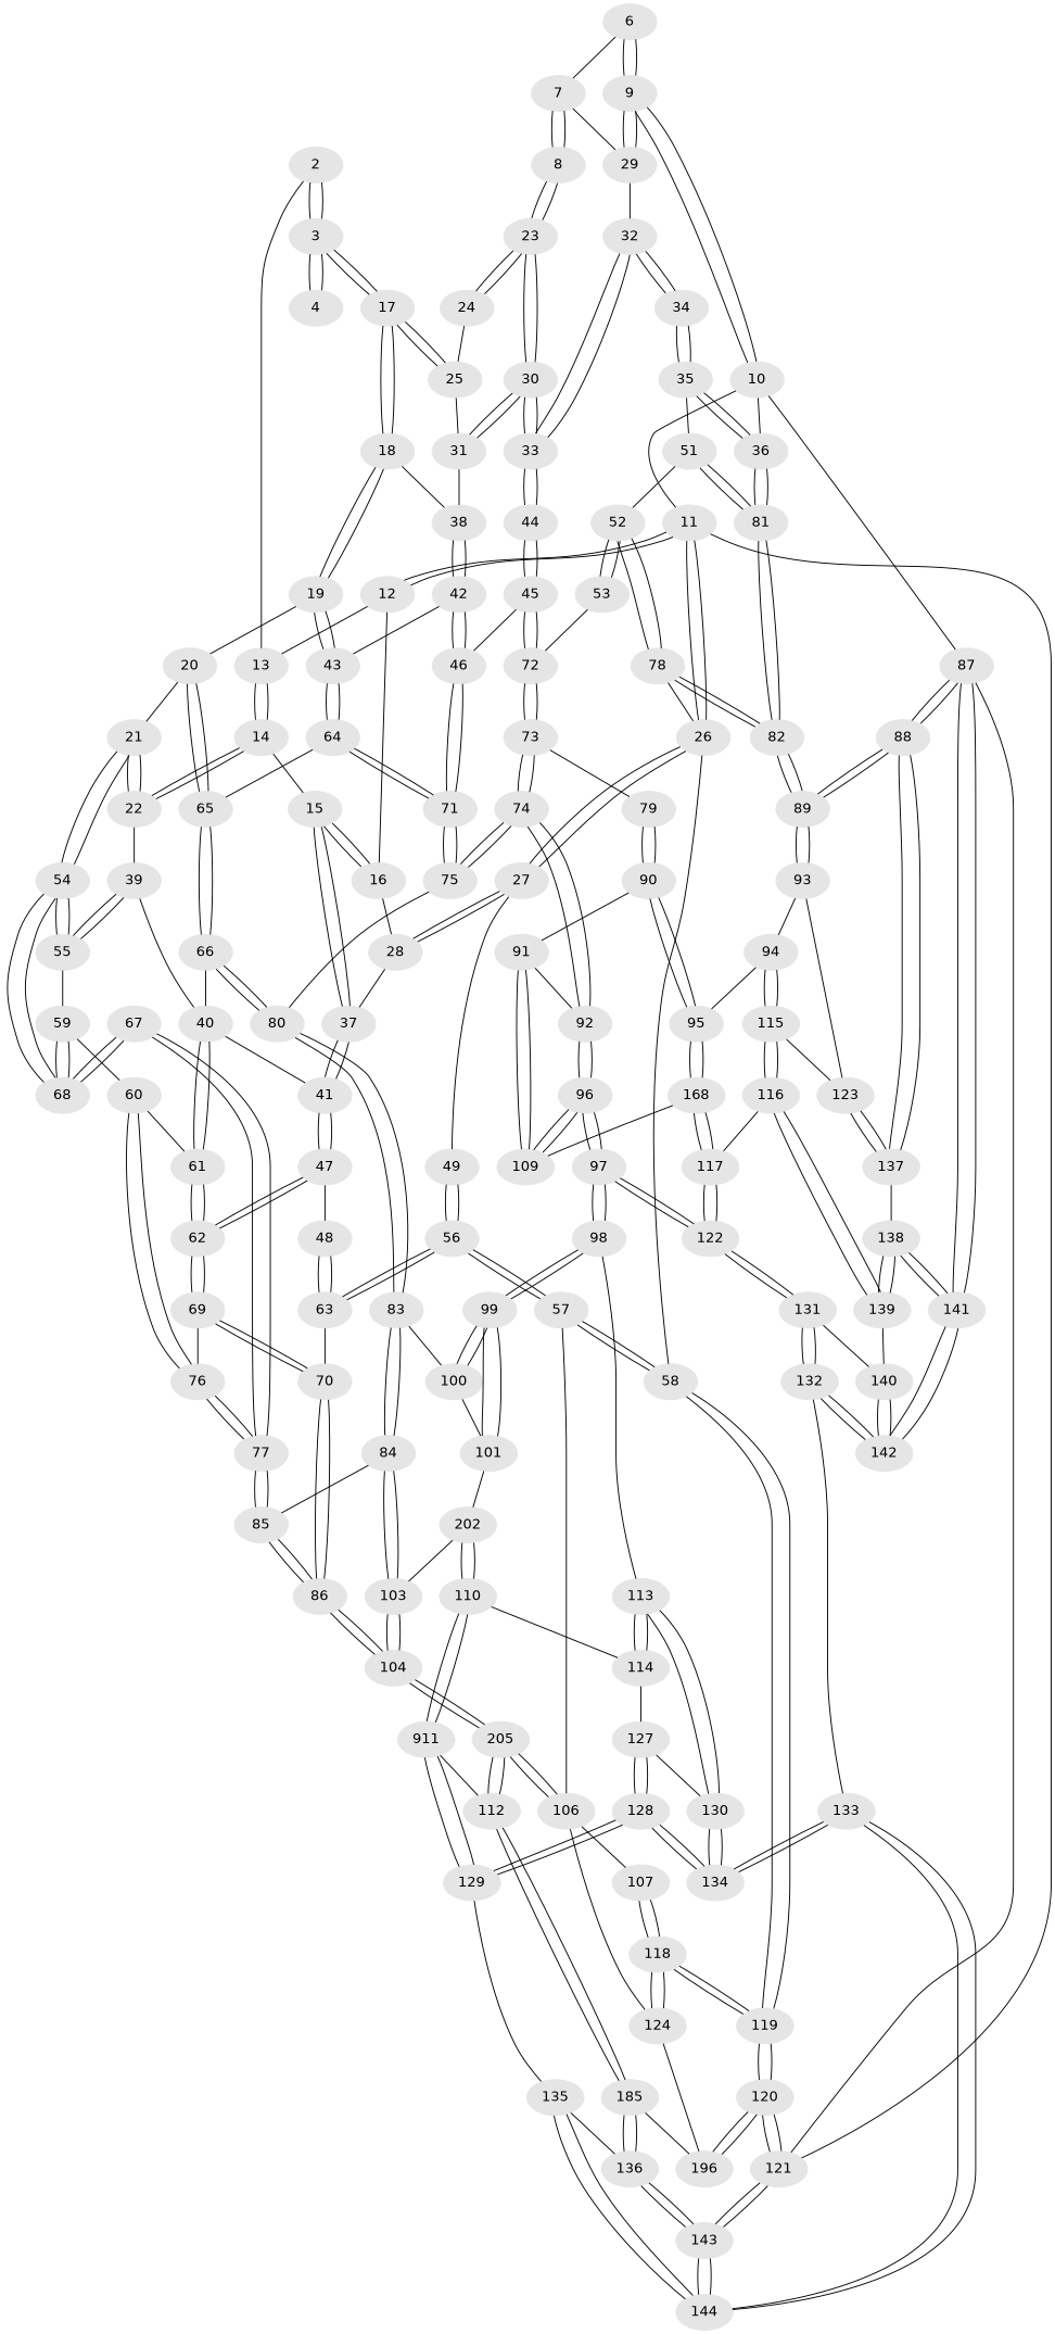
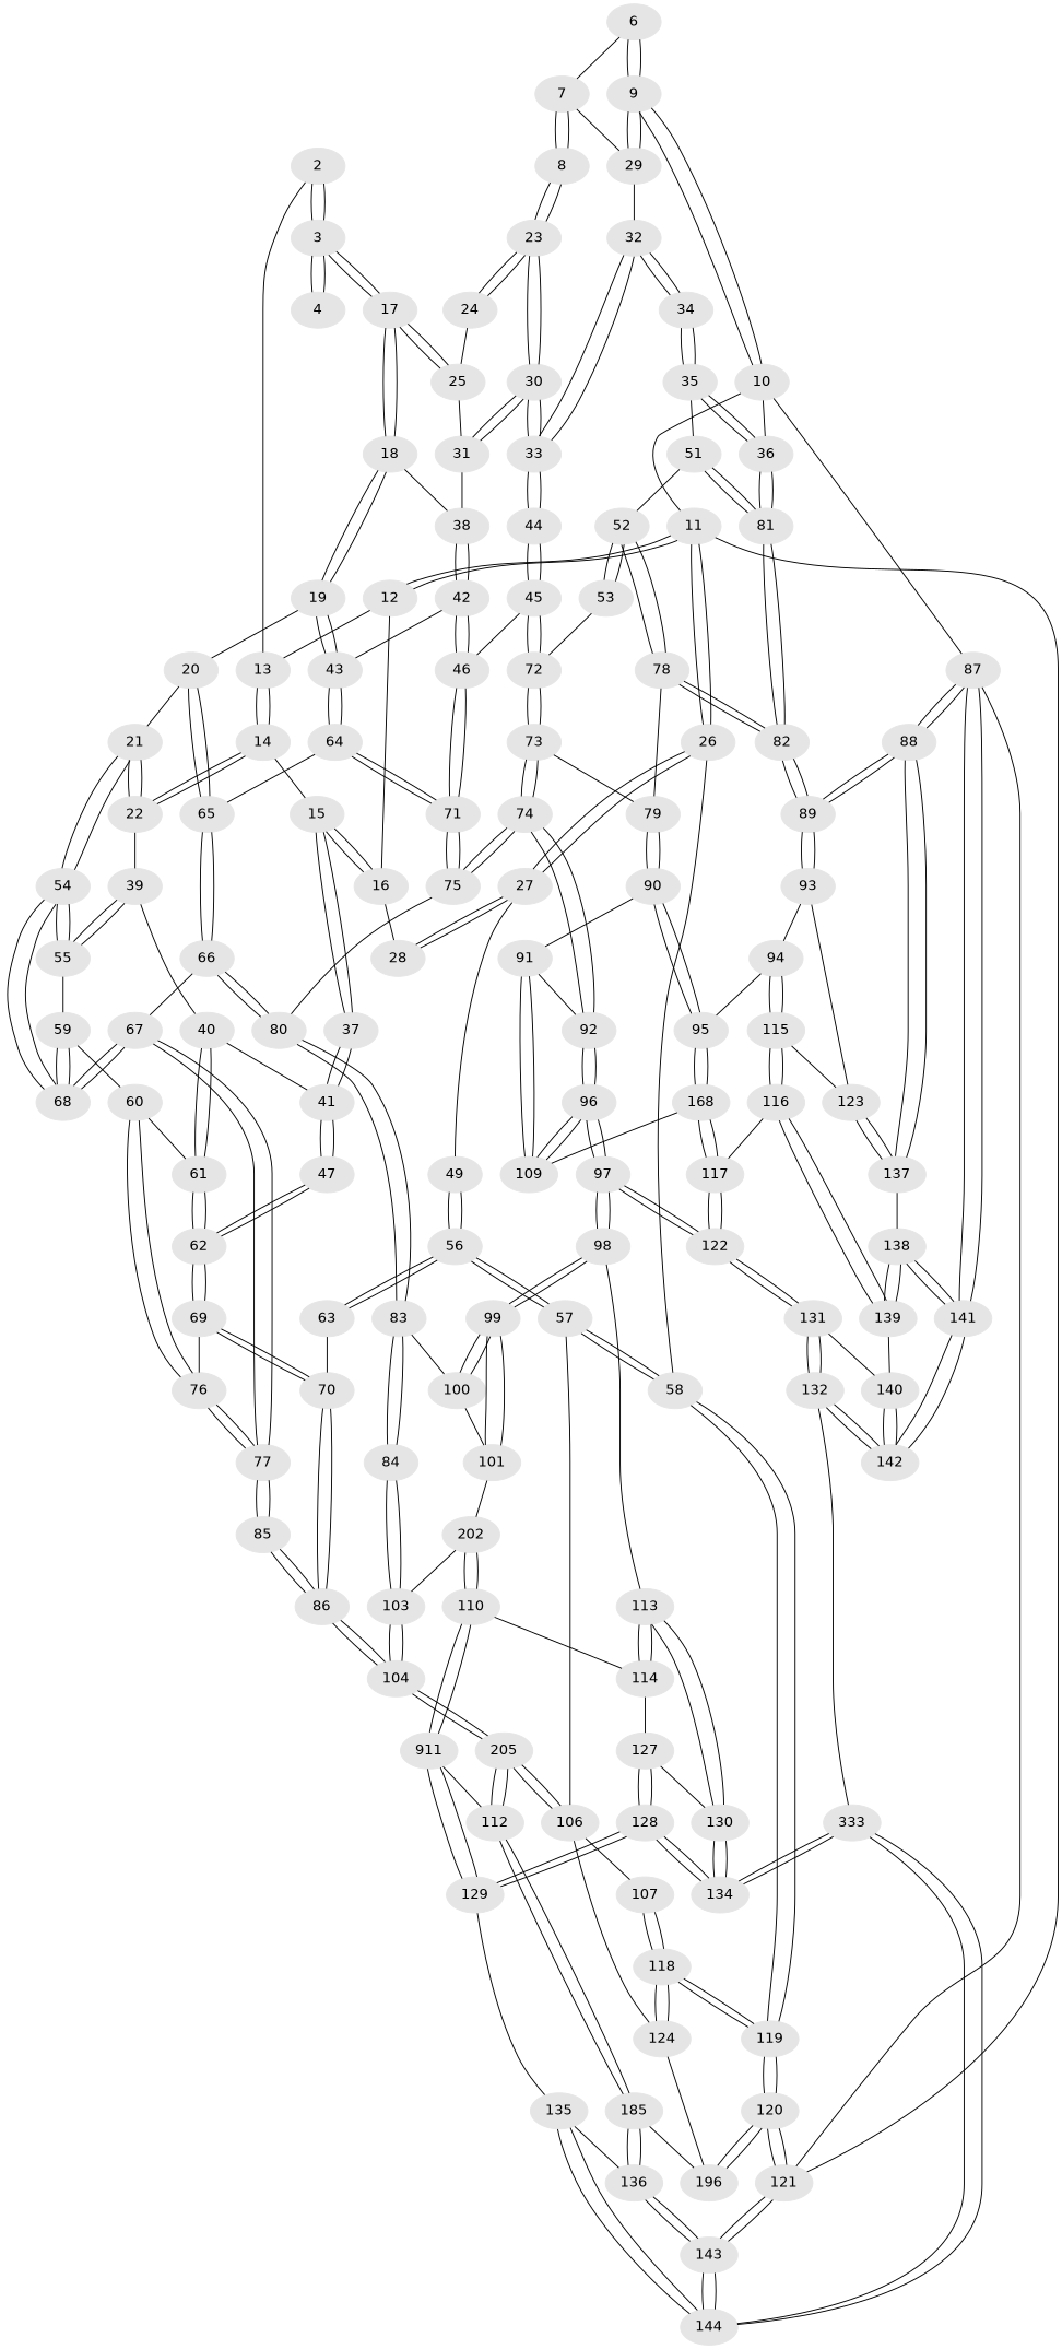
  graph {
    fontname="DejaVu Sans"
    node [color=gray90 fontname="DejaVu Sans" style=filled]
    edge [fontname="DejaVu Sans"]
    2
    3
    13
    6
    7
    9
    4
    17
    14
    18
    25
    24
    8
    23
    29
    10
    32
    30
    11
    36
    87
    12
    26
    121
    81
    88
    141
    16
    27
    58
    143
    28
    15
    22
    37
    39
    41
    19
    38
    31
    20
    43
    42
    21
    65
    64
    54
    66
    55
    68
    40
    33
    49
    119
    56
    34
    44
    35
    45
    51
    52
    82
    47
    46
    61
    59
    62
-   48
    71
    72
    73
    75
    63
    69
    70
    57
    53
    78
    79
    60
    106
    107
    118
    120
    76
    77
    86
    67
    80
    83
    85
    104
    74
    92
    90
    96
    89
    91
    95
    84
    100
    93
    103
    101
    n105 [label=205]
    137
    142
    138
    94
    123
    109
    n112 [label=168]
    97
    115
    116
    117
    98
    122
    99
    113
    131
    114
    130
    n124 [label=202]
    110
    n126 [label=911]
    112
    124
    n129 [label=185]
    n130 [label=196]
    129
    127
    135
    136
    134
    128
    139
    140
    144
    132
-   133
+   133 [label=333]
    2 -- 3
    2 -- 3
    2 -- 13
    3 -- 4
    3 -- 4
    3 -- 17
    3 -- 17
    13 -- 14
    13 -- 14
    6 -- 7
    6 -- 9
    6 -- 9
    7 -- 8
    7 -- 8
    7 -- 29
    9 -- 29
    9 -- 29
    9 -- 10
    9 -- 10
    17 -- 18
    17 -- 18
    17 -- 25
    17 -- 25
    14 -- 15
    14 -- 22
    14 -- 22
    18 -- 19
    18 -- 19
    18 -- 38
    25 -- 31
    24 -- 25
    8 -- 23
    8 -- 23
    23 -- 24
    23 -- 24
    23 -- 30
    23 -- 30
    29 -- 32
    10 -- 11
    10 -- 36
    10 -- 87
    32 -- 33
    32 -- 33
    32 -- 34
    32 -- 34
    30 -- 31
    30 -- 31
    30 -- 33
    30 -- 33
    11 -- 12
    11 -- 12
    11 -- 26
    11 -- 26
    11 -- 121
    36 -- 81
    36 -- 81
    87 -- 121
    87 -- 88
    87 -- 88
    87 -- 141
    87 -- 141
    12 -- 13
    12 -- 16
    26 -- 27
    26 -- 27
    26 -- 58
    121 -- 143
    121 -- 143
    81 -- 82
    81 -- 82
    88 -- 89
    88 -- 89
    88 -- 137
    88 -- 137
    141 -- 142
    141 -- 142
    16 -- 28
    27 -- 28
    27 -- 28
    27 -- 49
    58 -- 119
    58 -- 119
    143 -- 144
    143 -- 144
-   28 -- 37
    15 -- 16
    15 -- 16
    15 -- 37
    15 -- 37
    22 -- 39
    37 -- 41
    37 -- 41
    39 -- 55
    39 -- 55
    39 -- 40
    41 -- 47
    41 -- 47
    19 -- 20
    19 -- 43
    19 -- 43
    38 -- 42
    38 -- 42
    31 -- 38
    20 -- 21
    20 -- 65
    20 -- 65
    43 -- 64
    43 -- 64
    42 -- 43
    42 -- 46
    42 -- 46
    21 -- 22
    21 -- 22
    21 -- 54
    21 -- 54
    65 -- 66
    65 -- 66
    64 -- 65
    64 -- 71
    64 -- 71
    54 -- 55
    54 -- 55
    54 -- 68
    54 -- 68
-   66 -- 40
+   66 -- 67
    66 -- 80
    66 -- 80
    55 -- 59
    40 -- 41
    40 -- 61
    40 -- 61
    33 -- 44
    33 -- 44
    49 -- 56
    49 -- 56
    119 -- 120
    119 -- 120
    56 -- 63
    56 -- 63
    56 -- 57
    56 -- 57
    34 -- 35
    34 -- 35
    44 -- 45
    44 -- 45
    35 -- 36
    35 -- 36
    35 -- 51
    45 -- 46
    45 -- 72
    45 -- 72
    51 -- 81
    51 -- 81
    51 -- 52
    52 -- 53
    52 -- 53
    52 -- 78
    52 -- 78
    82 -- 89
    82 -- 89
    47 -- 62
    47 -- 62
-   47 -- 48
    46 -- 71
    46 -- 71
    61 -- 62
    61 -- 62
    59 -- 68
    59 -- 68
    59 -- 60
    62 -- 69
    62 -- 69
-   48 -- 63
-   48 -- 63
    71 -- 75
    71 -- 75
    72 -- 73
    72 -- 73
    73 -- 79
    73 -- 74
    73 -- 74
    75 -- 80
    63 -- 70
    69 -- 70
    69 -- 70
    69 -- 76
    70 -- 86
    70 -- 86
    57 -- 58
    57 -- 58
    57 -- 106
    53 -- 72
    78 -- 82
    78 -- 82
-   78 -- 26
+   78 -- 79
    79 -- 90
    79 -- 90
    60 -- 61
    60 -- 76
    60 -- 76
    106 -- 107
    106 -- 124
    107 -- 118
    107 -- 118
    118 -- 119
    118 -- 119
    118 -- 124
    118 -- 124
    120 -- 121
    120 -- 121
    120 -- n130
    120 -- n130
    76 -- 77
    76 -- 77
    77 -- 85
    77 -- 85
    86 -- 104
    86 -- 104
    67 -- 68
    67 -- 68
    67 -- 77
    67 -- 77
    80 -- 83
    80 -- 83
    83 -- 84
    83 -- 84
    83 -- 100
    85 -- 86
    85 -- 86
    104 -- n105
    104 -- n105
    74 -- 75
    74 -- 75
    74 -- 92
    74 -- 92
    92 -- 96
    92 -- 96
    90 -- 91
    90 -- 95
    90 -- 95
    96 -- 109
    96 -- 109
    96 -- 97
    96 -- 97
    89 -- 93
    89 -- 93
    91 -- 92
    91 -- 109
    91 -- 109
    95 -- n112
    95 -- n112
-   84 -- 85
    84 -- 103
    84 -- 103
    100 -- 101
    93 -- 94
    93 -- 123
    103 -- 104
    103 -- 104
    101 -- n124
    n105 -- 106
    n105 -- 106
    n105 -- 112
    n105 -- 112
    137 -- 138
    138 -- 141
    138 -- 141
    138 -- 139
    138 -- 139
    94 -- 95
    94 -- 115
    94 -- 115
    123 -- 137
    123 -- 137
    n112 -- 109
    n112 -- 117
    n112 -- 117
    97 -- 98
    97 -- 98
    97 -- 122
    97 -- 122
    115 -- 123
    115 -- 116
    115 -- 116
    116 -- 117
    116 -- 139
    116 -- 139
    117 -- 122
    117 -- 122
    98 -- 99
    98 -- 99
    98 -- 113
    122 -- 131
    122 -- 131
    99 -- 100
    99 -- 100
    99 -- 101
    99 -- 101
    113 -- 114
    113 -- 114
    113 -- 130
    113 -- 130
    131 -- 140
    131 -- 132
    131 -- 132
    114 -- 127
    130 -- 134
    130 -- 134
    n124 -- 103
    n124 -- 110
    n124 -- 110
    110 -- 114
    110 -- n126
    110 -- n126
    n126 -- 112
    n126 -- 129
    n126 -- 129
    112 -- n129
    112 -- n129
    124 -- n130
    n129 -- n130
    n129 -- 136
    n129 -- 136
    129 -- 135
    127 -- 130
    127 -- 128
    127 -- 128
    135 -- 136
    135 -- 144
    135 -- 144
    136 -- 143
    136 -- 143
    128 -- 129
    128 -- 129
    128 -- 134
    128 -- 134
    139 -- 140
    140 -- 142
    140 -- 142
    132 -- 142
    132 -- 142
    132 -- 133
    133 -- 134
    133 -- 134
    133 -- 144
    133 -- 144
  }
